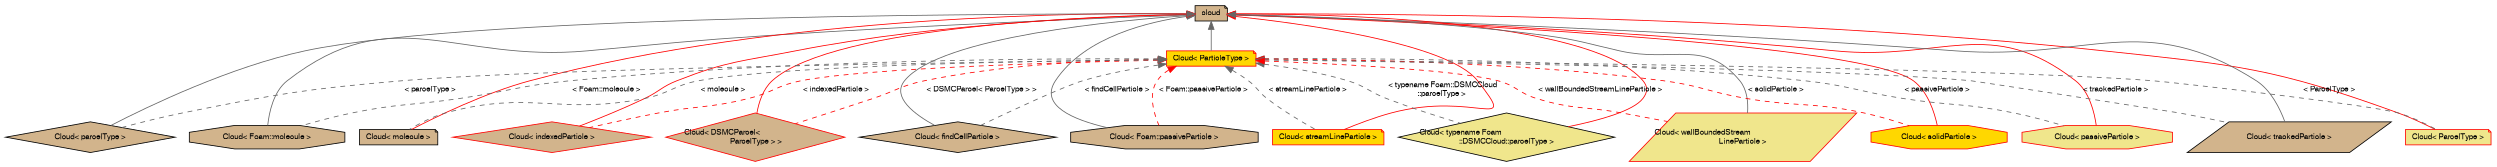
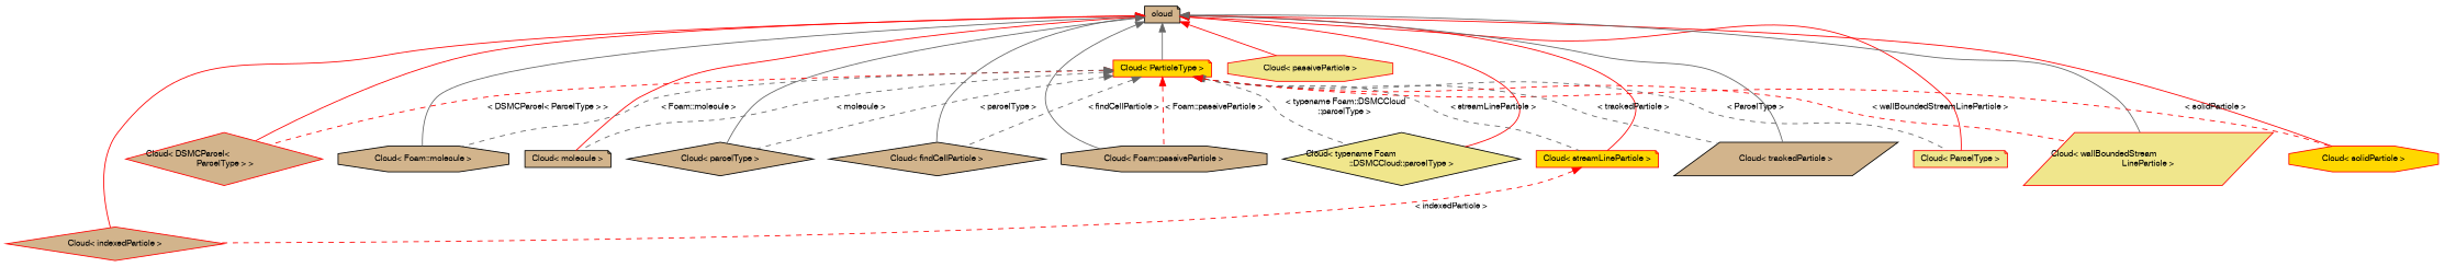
  digraph {
    rankdir=TB
    node [color=black fillcolor=tan fontname=FreeSans fontsize=10 shape=note style=filled]
    edge [color=gray40 dir=back fontname=FreeSans fontsize=10 labelfontname=FreeSans labelfontsize=10 style=solid]
    n1 [fontcolor=black height=0.2 label=cloud width=0.4]
    n2 [color=red height=0.2 label="Cloud\< DSMCParcel\<\l ParcelType \> \>" shape=diamond width=0.4]
    n3 [height=0.2 label="Cloud\< findCellParticle \>" shape=diamond width=0.4]
    n4 [height=0.2 label="Cloud\< Foam::molecule \>" shape=octagon width=0.4]
    n5 [height=0.2 label="Cloud\< Foam::passiveParticle \>" shape=octagon width=0.4]
    n6 [color=red height=0.2 label="Cloud\< indexedParticle \>" shape=diamond width=0.4]
    n7 [height=0.2 label="Cloud\< molecule \>" width=0.4]
    n8 [height=0.2 label="Cloud\< parcelType \>" shape=diamond width=0.4]
    n9 [color=red fillcolor=khaki height=0.2 label="Cloud\< ParcelType \>" width=0.4]
    n10 [color=red fillcolor=khaki height=0.2 label="Cloud\< passiveParticle \>" shape=octagon width=0.4]
    n11 [color=red fillcolor=gold height=0.2 label="Cloud\< solidParticle \>" shape=octagon width=0.4]
    n12 [color=red fillcolor=gold height=0.2 label="Cloud\< streamLineParticle \>" width=0.4]
    n13 [height=0.2 label="Cloud\< trackedParticle \>" shape=parallelogram width=0.4]
    n14 [fillcolor=khaki height=0.2 label="Cloud\< typename Foam\l::DSMCCloud::parcelType \>" shape=diamond width=0.4]
    n15 [color=red fillcolor=khaki height=0.2 label="Cloud\< wallBoundedStream\lLineParticle \>" shape=parallelogram width=0.4]
    n16 [color=red fillcolor=gold height=0.2 label="Cloud\< ParticleType \>" width=0.4]
    n1 -> n2 [color=red]
    n1 -> n3
    n1 -> n4
    n1 -> n5
    n1 -> n6 [color=red]
    n1 -> n7 [color=red]
    n1 -> n8
    n1 -> n9 [color=red]
    n1 -> n10 [color=red]
    n1 -> n11 [color=red]
    n1 -> n12 [color=red]
    n1 -> n13
    n1 -> n14 [color=red]
    n1 -> n15
    n1 -> n16
    n16 -> n2 [color=red label=" \< DSMCParcel\< ParcelType \> \>" style=dashed]
    n16 -> n3 [label=" \< findCellParticle \>" style=dashed]
    n16 -> n4 [label=" \< Foam::molecule \>" style=dashed]
    n16 -> n5 [color=red label=" \< Foam::passiveParticle \>" style=dashed]
-   n16 -> n6 [color=red label=" \< indexedParticle \>" style=dashed]
+   n12 -> n6 [color=red label=" \< indexedParticle \>" style=dashed]
    n16 -> n7 [label=" \< molecule \>" style=dashed]
    n16 -> n8 [label=" \< parcelType \>" style=dashed]
    n16 -> n9 [label=" \< ParcelType \>" style=dashed]
-   n16 -> n10 [label=" \< passiveParticle \>" style=dashed]
    n16 -> n11 [color=red label=" \< solidParticle \>" style=dashed]
    n16 -> n12 [label=" \< streamLineParticle \>" style=dashed]
    n16 -> n13 [label=" \< trackedParticle \>" style=dashed]
    n16 -> n14 [label=" \< typename Foam::DSMCCloud\l::parcelType \>" style=dashed]
    n16 -> n15 [color=red label=" \< wallBoundedStreamLineParticle \>" style=dashed]
  }
